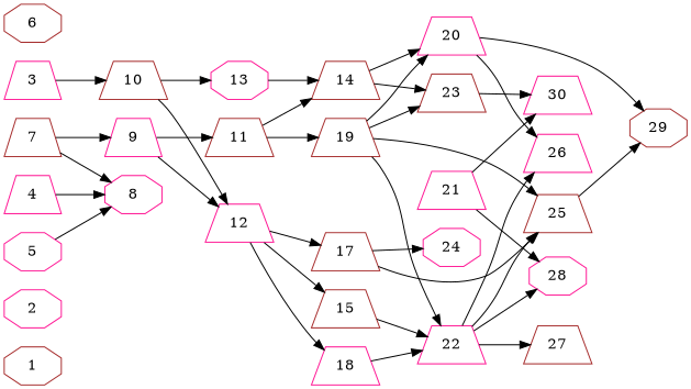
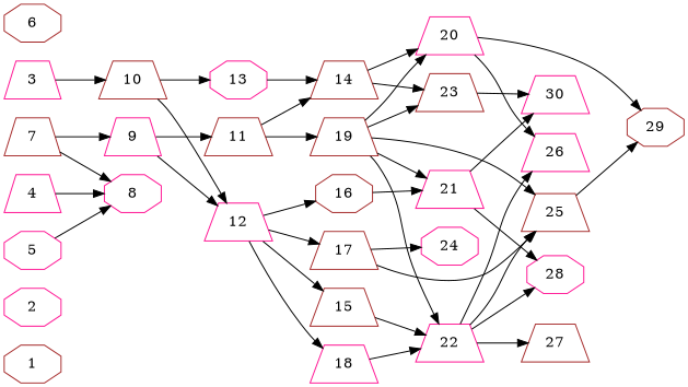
  digraph {
    rankdir=LR
    node [alpha=0.04 color=deeppink result_size=0 shape=trapezium]
    1 [alpha=0.15 color=brown compute_size=20320978944 ram=43948064 shape=octagon trans_size=502230]
    2 [compute_size=1154231289499 ram=46640864 shape=octagon trans_size=455428]
    3 [compute_size=299170267136 ram=4630016 result_size=91136 trans_size=527006]
    10 [alpha=0.09 color=brown compute_size=1979117568 ram=20881856 result_size=29696 trans_size=272886]
    12 [alpha=0.19 compute_size=52537485381 ram=49221200 result_size=29696 trans_size=1016256]
    13 [alpha=0.02 compute_size=2086756352 ram=51677984 result_size=70656 shape=octagon trans_size=95907]
    15 [alpha=0.08 color=brown compute_size=368293445632 ram=35717600 result_size=9216 trans_size=223622]
+   16 [color=brown compute_size=25951469568 ram=51887072 result_size=74752 shape=octagon trans_size=381100]
    17 [alpha=0.11 color=brown compute_size=4716920832 ram=35516432 result_size=74752 trans_size=828631]
    18 [alpha=0.13 compute_size=288836676165 ram=32940848 result_size=13312 trans_size=715877]
    14 [color=brown compute_size=3737585664 ram=45886880 result_size=29696 trans_size=160548]
    4 [alpha=0.03 compute_size=34265235456 ram=38662256 result_size=91136 trans_size=568086]
    8 [alpha=0.01 compute_size=28991029248 ram=37773632 shape=octagon trans_size=924505]
    5 [alpha=0.18 compute_size=231928233984 ram=48750752 result_size=13312 shape=octagon trans_size=456802]
    6 [color=brown compute_size=38949683200 ram=42389408 shape=octagon trans_size=892441]
    7 [alpha=0.15 color=brown compute_size=171680464896 ram=13522592 result_size=74752 trans_size=500983]
    9 [alpha=0.02 compute_size=68719476736 ram=7470128 result_size=74752 trans_size=814181]
    11 [alpha=0.08 color=brown compute_size=1158585705573 ram=44926976 result_size=1024 trans_size=681575]
    19 [alpha=0.16 color=brown compute_size=69706231562 ram=3085616 result_size=1024 trans_size=578699]
    20 [alpha=0.07 compute_size=1979752448 ram=33861152 result_size=70656 trans_size=633686]
    23 [alpha=0.08 color=brown compute_size=2126721024 ram=18800480 result_size=29696 trans_size=81361]
    22 [alpha=0.03 compute_size=111170086081 ram=46382672 result_size=29696 trans_size=94213]
    21 [alpha=0.18 compute_size=2207776768 ram=12768608 result_size=74752 trans_size=398555]
    25 [alpha=0.10 color=brown compute_size=16138911744 ram=19708112 result_size=13312 trans_size=892760]
    24 [compute_size=24393809920 ram=20211824 shape=octagon trans_size=739246]
    26 [alpha=0.07 compute_size=61844226048 ram=5973248 trans_size=260802]
    29 [alpha=0.19 color=brown compute_size=8169756672 ram=46110224 shape=octagon trans_size=215311]
    30 [alpha=0.05 compute_size=3805184000 ram=48798272 trans_size=365692]
    28 [alpha=0.15 compute_size=415966781686 ram=29405360 shape=octagon trans_size=798580]
    27 [alpha=0.06 color=brown compute_size=7879655424 ram=8273216 trans_size=189576]
    3 -> 10
    10 -> 12
    10 -> 13
    12 -> 15
+   12 -> 16
    12 -> 17
    12 -> 18
    13 -> 14
    15 -> 22
+   16 -> 21
    17 -> 25
    17 -> 24
    18 -> 22
    14 -> 20
    14 -> 23
    4 -> 8
    5 -> 8
    7 -> 8
    7 -> 9
    9 -> 12
    9 -> 11
    11 -> 14
    11 -> 19
    19 -> 20
    19 -> 23
    19 -> 22
+   19 -> 21
    19 -> 25
    20 -> 26
    20 -> 29
    23 -> 30
    22 -> 25
    22 -> 26
    22 -> 28
    22 -> 27
    21 -> 30
    21 -> 28
    25 -> 29
  }
